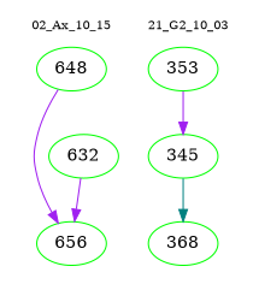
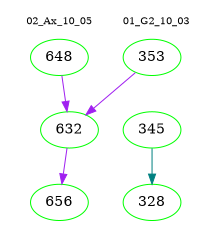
  digraph {
    node [color=green]
    edge [color=purple]
    n1 [label=648]
    n2 [label=632]
    n3 [label=656]
    n4 [label=353]
    n5 [label=345]
-   n6 [label=368]
+   n6 [label=328]
    subgraph cluster_1 {
      color=white
      fontsize=10
-     label="02_Ax_10_15"
+     label="02_Ax_10_05"
      n1
      n2
      n3
    }
    subgraph cluster_2 {
      color=white
      fontsize=10
-     label="21_G2_10_03"
+     label="01_G2_10_03"
      n4
      n5
      n6
    }
-   n1 -> n3
+   n1 -> n2
    n2 -> n3
-   n4 -> n5
+   n4 -> n2
    n5 -> n6 [color=teal]
  }
